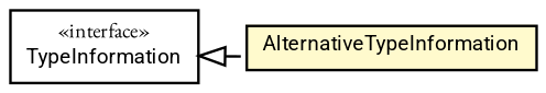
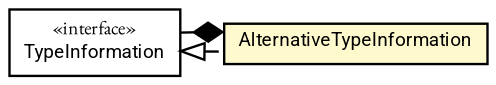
  digraph {
    nodesep=0.15
    rankdir=LR
    ranksep=0.25
    fontname="EB Garamond"
    node [fontcolor=black fontname="EB Garamond" fontsize=8 margin=0 shape=plaintext]
    edge [color=black dir=back fontname="EB Garamond" fontsize=7 labelfontname=Roboto labelfontsize=7]
    n1 [height=0 label=<<table title="de.lmu.ifi.dbs.elki.data.type.TypeInformation" border="0" cellborder="1" cellspacing="0" cellpadding="2" href="TypeInformation.html" target="_parent"> 		<tr><td><table border="0" cellspacing="0" cellpadding="1"> 		<tr><td align="center" balign="center"> &#171;interface&#187; </td></tr> 		<tr><td align="center" balign="center"> <font face="Roboto">TypeInformation</font> </td></tr> 		</table></td></tr> 		</table>> width=0]
    n2 [height=0 label=<<table title="de.lmu.ifi.dbs.elki.data.type.AlternativeTypeInformation" border="0" cellborder="1" cellspacing="0" cellpadding="2" bgcolor="lemonChiffon" href="AlternativeTypeInformation.html" target="_parent"> 		<tr><td><table border="0" cellspacing="0" cellpadding="1"> 		<tr><td align="center" balign="center"> <font face="Roboto">AlternativeTypeInformation</font> </td></tr> 		</table></td></tr> 		</table>> width=0]
    n1 -> n2 [arrowtail=empty style=dashed weight=9]
+   n2 -> n1 [arrowhead=none arrowtail=diamond weight=6]
  }
